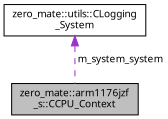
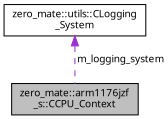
  digraph {
    fontname="Noto Sans"
    node [color=black fontname="Noto Sans" fontsize=10 shape=record]
    n1 [fillcolor=grey75 fontcolor=black height=0.2 label="zero_mate::arm1176jzf\l_s::CCPU_Context" style=filled width=0.4]
    n2 [height=0.2 label="zero_mate::utils::CLogging\l_System" width=0.4]
-   n2 -> n1 [color=darkorchid3 dir=back fontname="Noto Sans" fontsize=10 label=" m_system_system" labelfontname=Helvetica labelfontsize=10 style=dashed]
+   n2 -> n1 [color=darkorchid3 dir=back fontname="Noto Sans" fontsize=10 label=" m_logging_system" labelfontname=Helvetica labelfontsize=10 style=dashed]
  }
